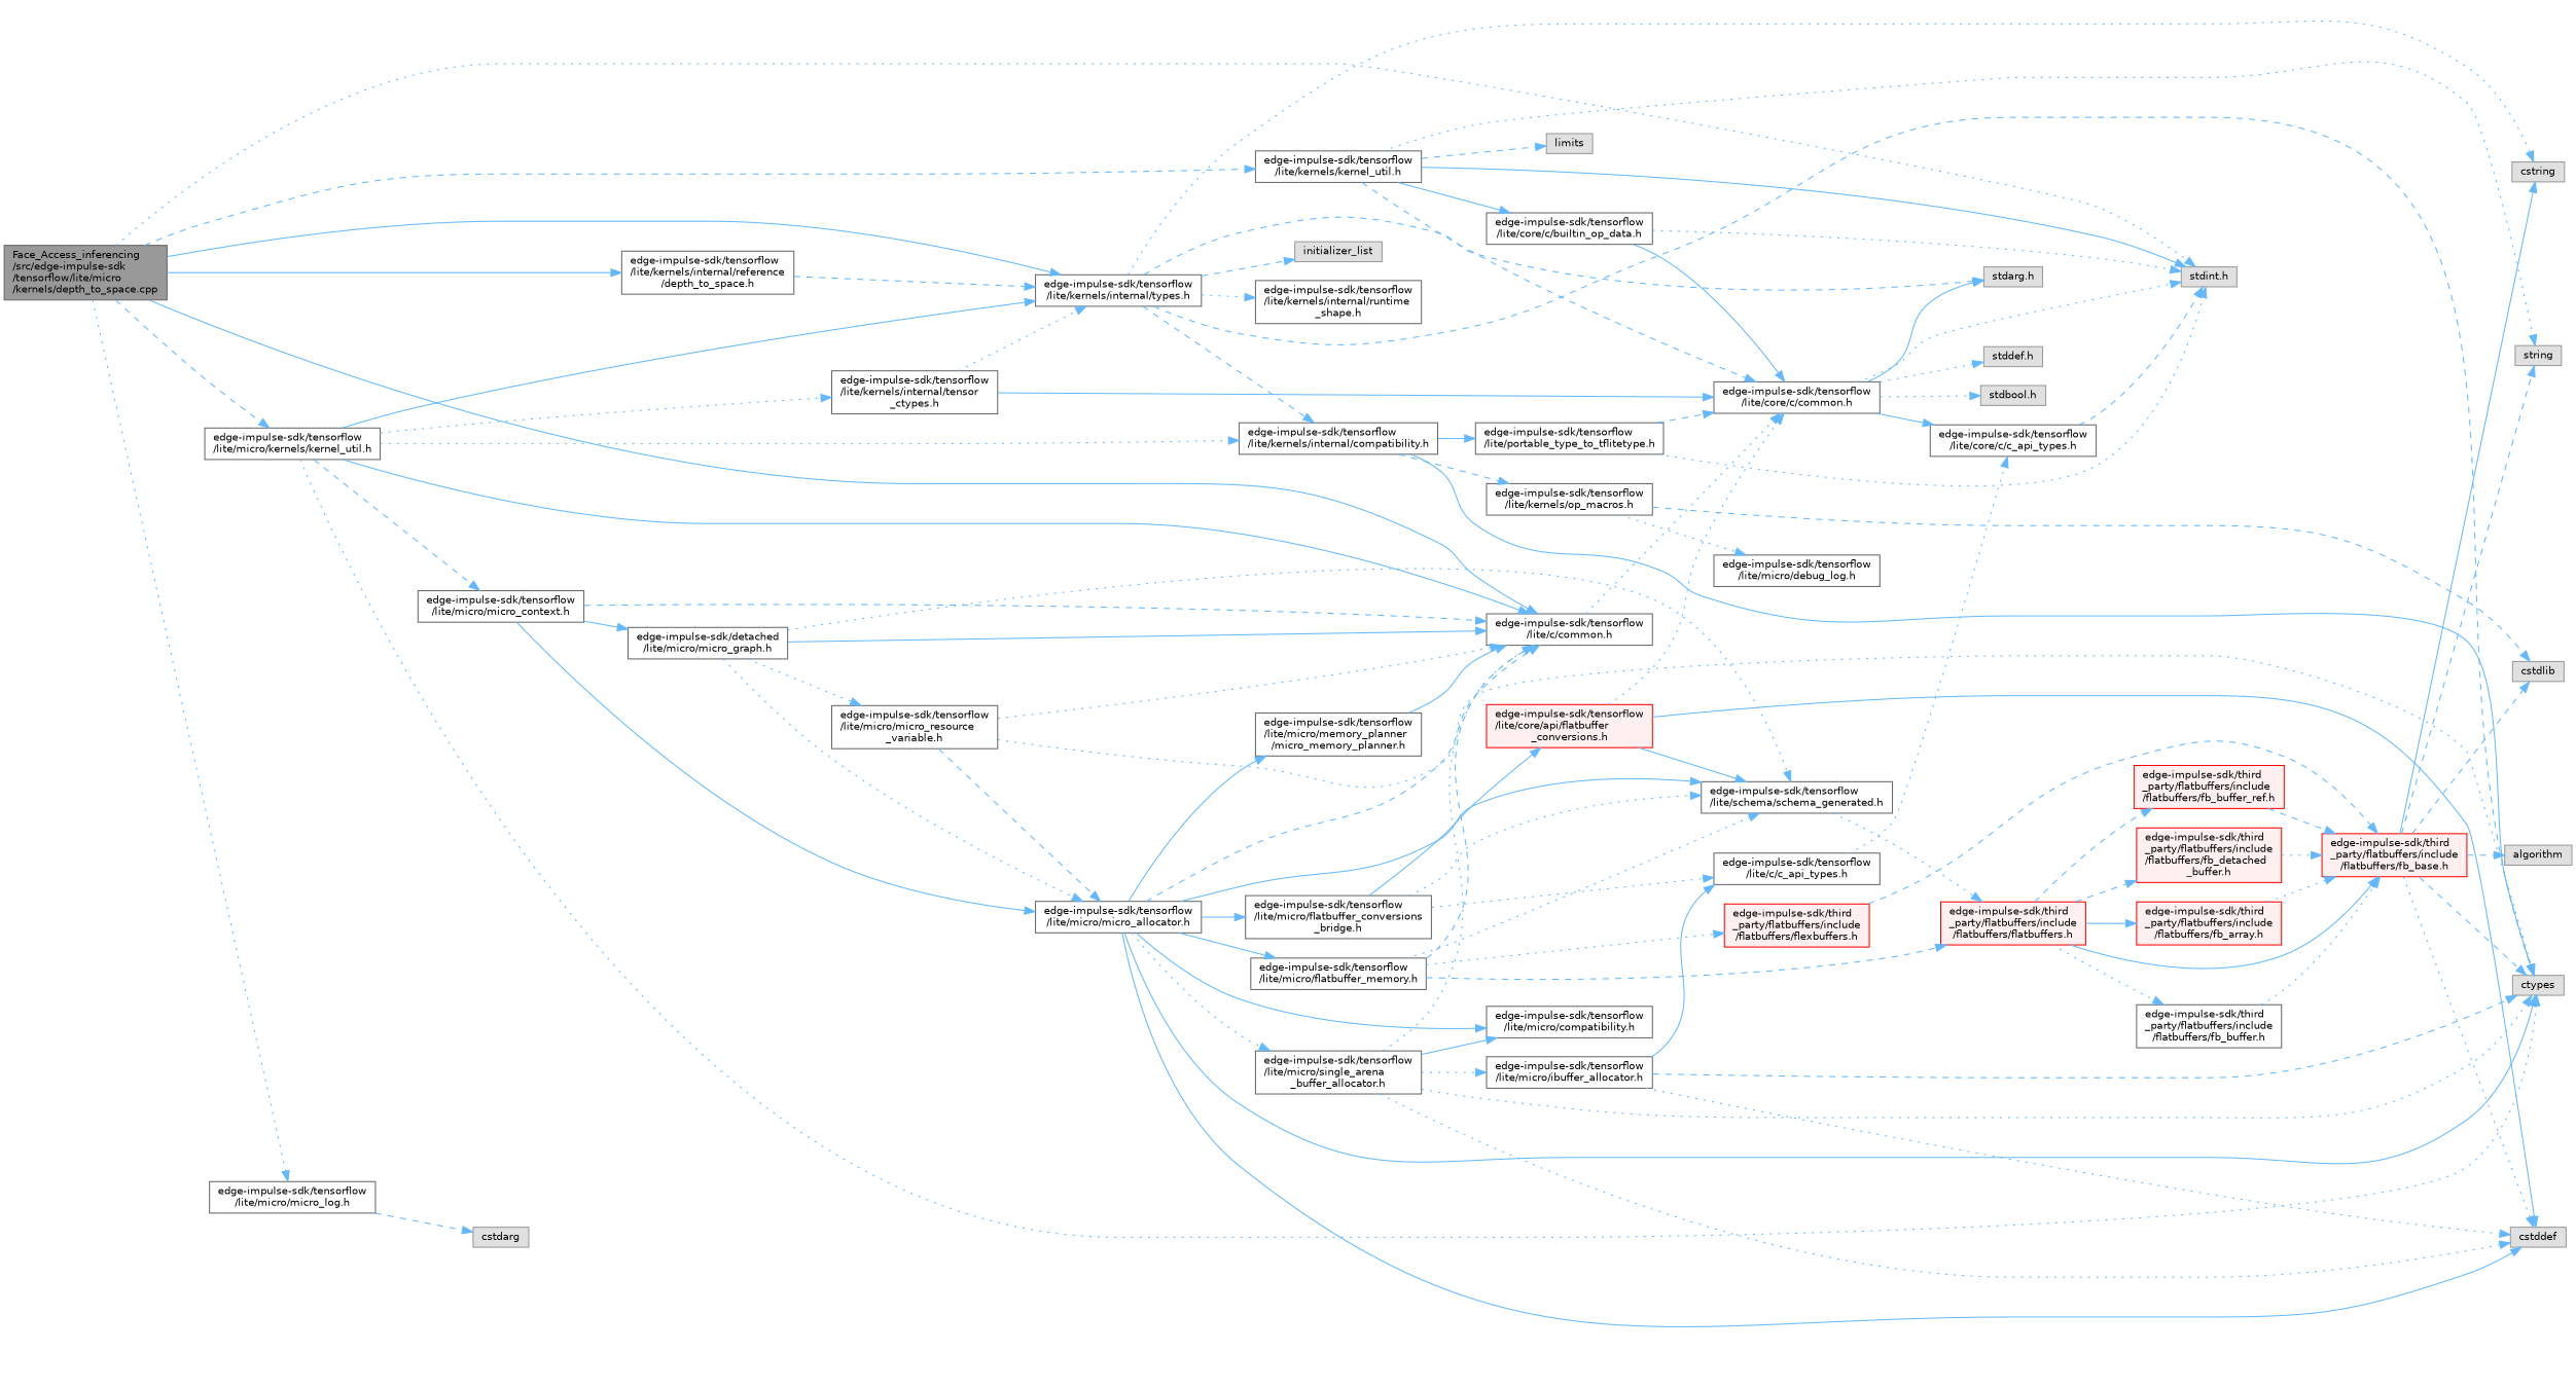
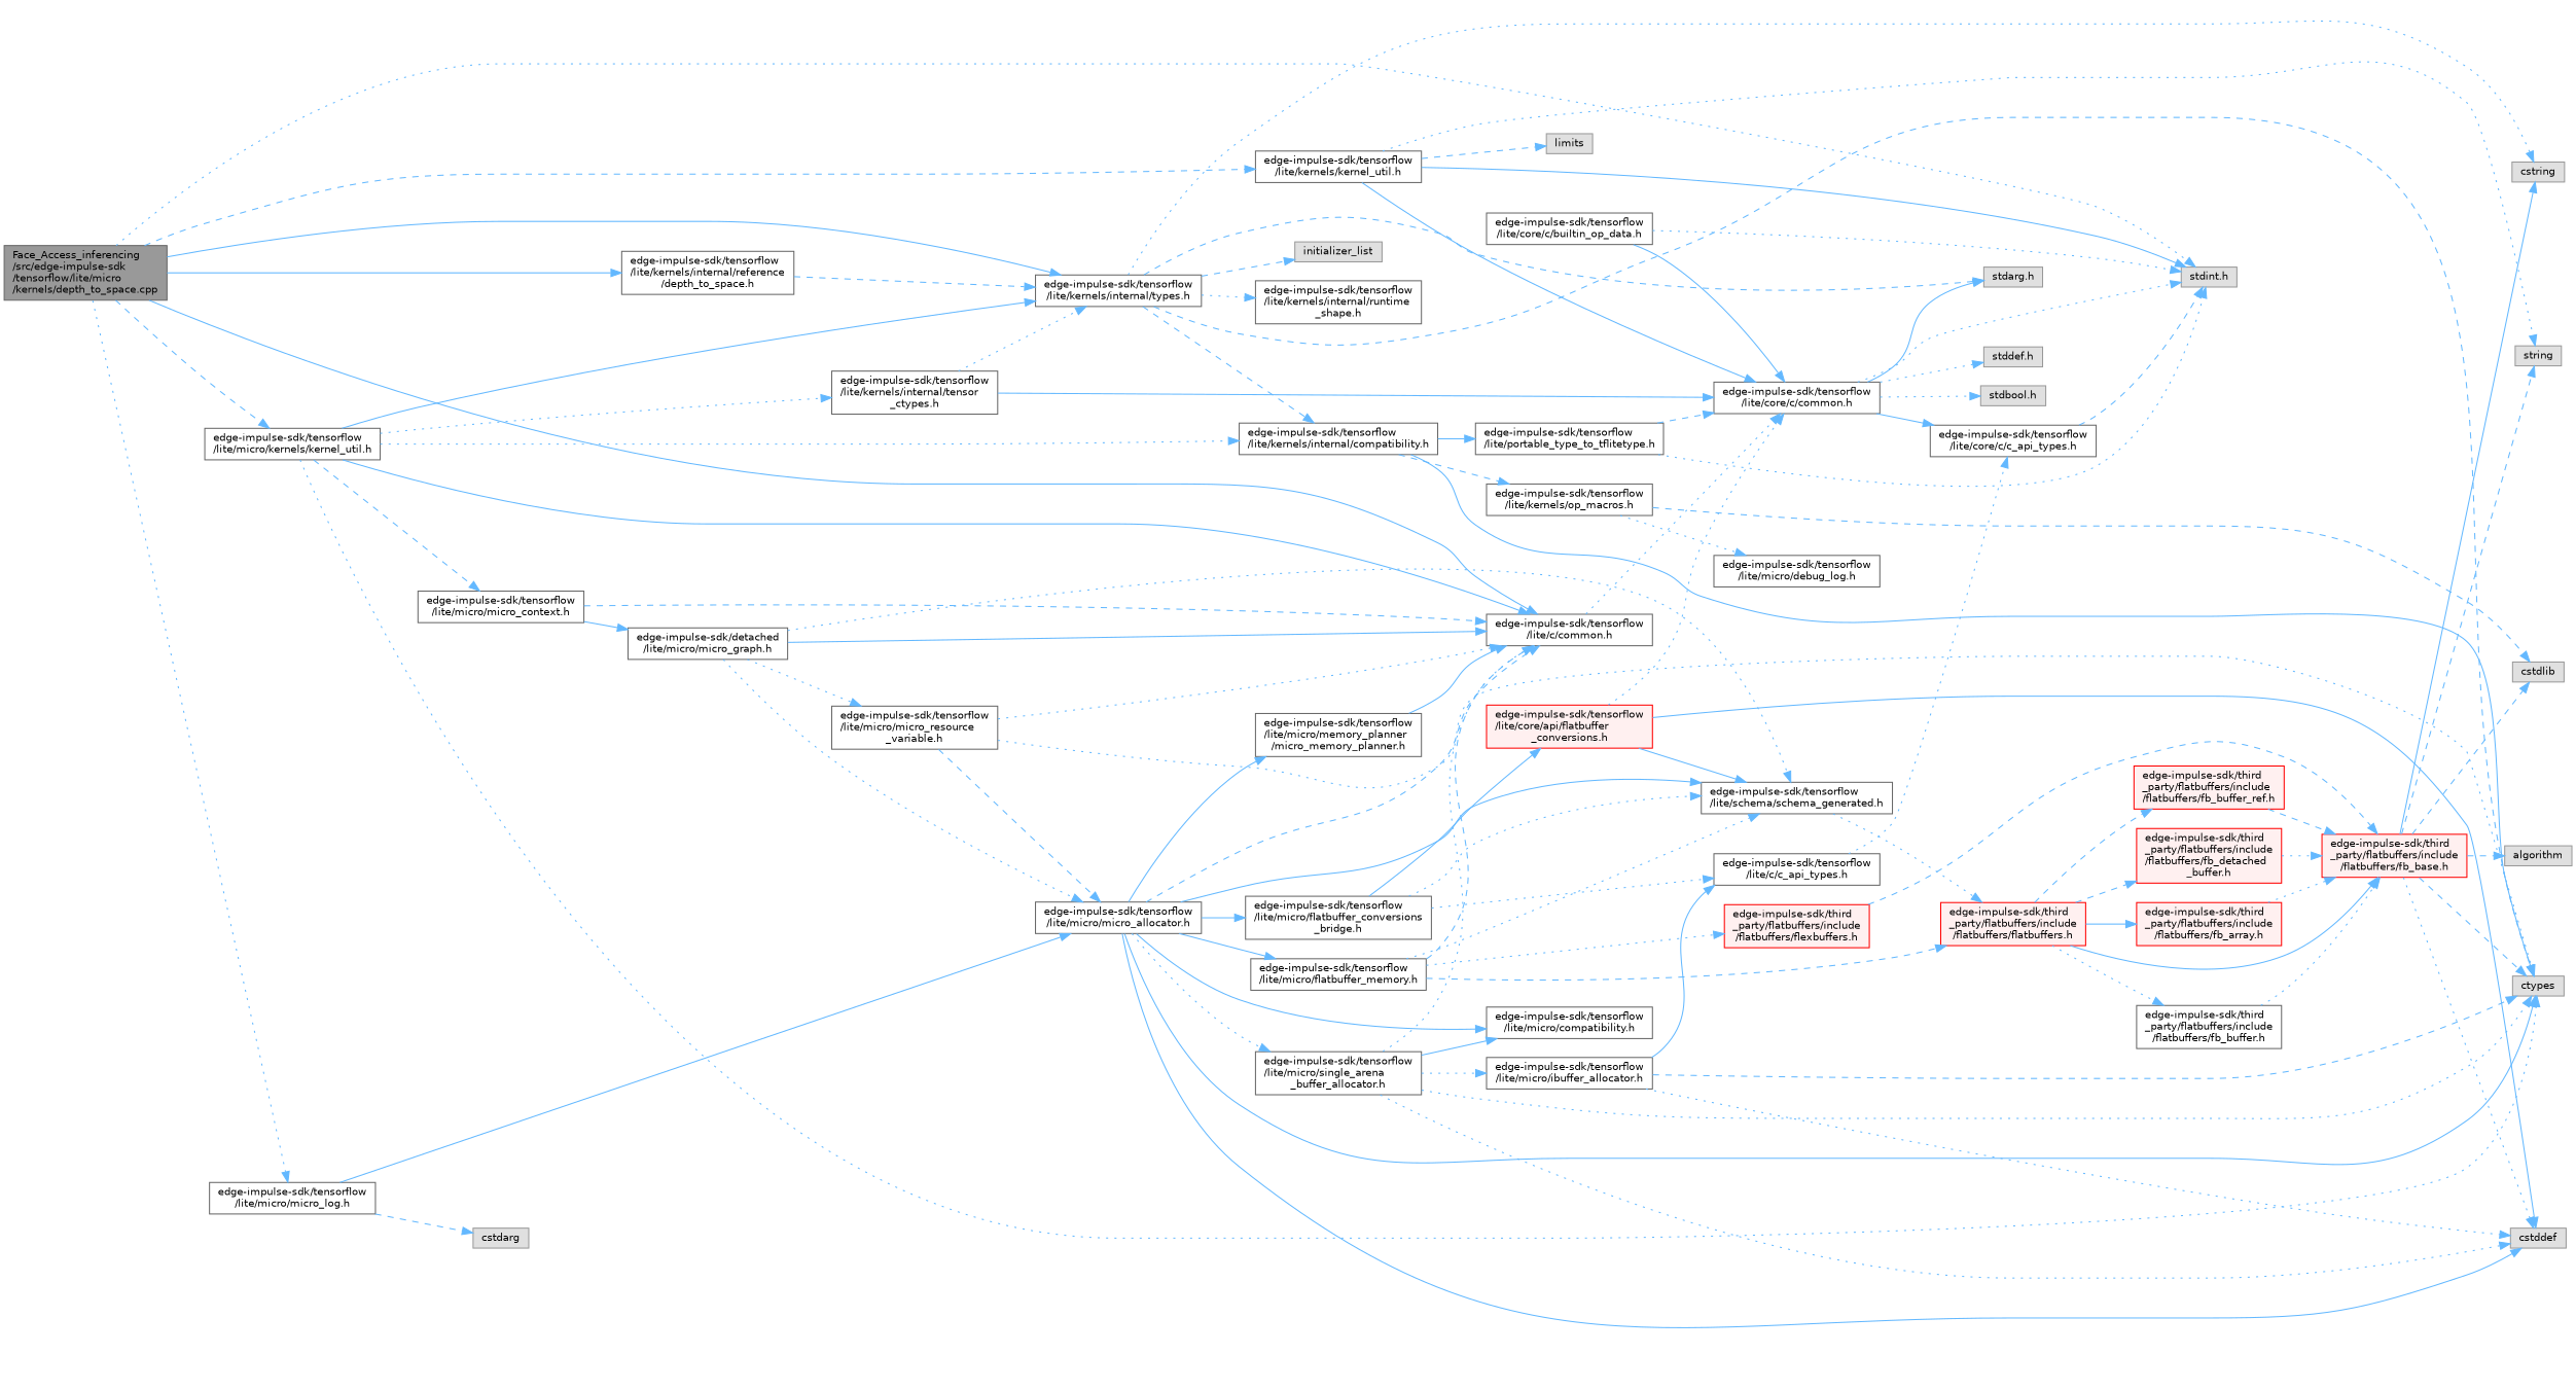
  digraph {
    rankdir=LR
    node [color=grey40 fillcolor=white fontname=Helvetica fontsize=10 shape=box style=filled]
    edge [color=steelblue1 fontname=Helvetica fontsize=10 labelfontname=Helvetica labelfontsize=10 style=dotted]
    n1 [color=gray40 fillcolor=grey60 fontcolor=black height=0.2 label="Face_Access_inferencing\l/src/edge-impulse-sdk\l/tensorflow/lite/micro\l/kernels/depth_to_space.cpp" width=0.4]
    n2 [height=0.2 label="edge-impulse-sdk/tensorflow\l/lite/kernels/internal/reference\l/depth_to_space.h" width=0.4]
    n3 [height=0.2 label="edge-impulse-sdk/tensorflow\l/lite/kernels/internal/types.h" width=0.4]
    n4 [color=grey60 fillcolor="#E0E0E0" height=0.2 label="stdint.h" width=0.4]
    n5 [height=0.2 label="edge-impulse-sdk/tensorflow\l/lite/c/common.h" width=0.4]
    n6 [height=0.2 label="edge-impulse-sdk/tensorflow\l/lite/kernels/kernel_util.h" width=0.4]
    n7 [height=0.2 label="edge-impulse-sdk/tensorflow\l/lite/micro/kernels/kernel_util.h" width=0.4]
    n8 [height=0.2 label="edge-impulse-sdk/tensorflow\l/lite/micro/micro_log.h" width=0.4]
    n9 [color=grey60 fillcolor="#E0E0E0" height=0.2 label=ctypes width=0.4]
    n10 [color=grey60 fillcolor="#E0E0E0" height=0.2 label=cstring width=0.4]
    n11 [color=grey60 fillcolor="#E0E0E0" height=0.2 label=initializer_list width=0.4]
    n12 [height=0.2 label="edge-impulse-sdk/tensorflow\l/lite/kernels/internal/compatibility.h" width=0.4]
    n13 [height=0.2 label="edge-impulse-sdk/tensorflow\l/lite/kernels/internal/runtime\l_shape.h" width=0.4]
    n14 [color=grey60 fillcolor="#E0E0E0" height=0.2 label="stdarg.h" width=0.4]
    n15 [height=0.2 label="edge-impulse-sdk/tensorflow\l/lite/core/c/common.h" width=0.4]
    n16 [color=grey60 fillcolor="#E0E0E0" height=0.2 label=limits width=0.4]
    n17 [color=grey60 fillcolor="#E0E0E0" height=0.2 label=string width=0.4]
    n18 [height=0.2 label="edge-impulse-sdk/tensorflow\l/lite/core/c/builtin_op_data.h" width=0.4]
    n19 [height=0.2 label="edge-impulse-sdk/tensorflow\l/lite/kernels/internal/tensor\l_ctypes.h" width=0.4]
    n20 [height=0.2 label="edge-impulse-sdk/tensorflow\l/lite/micro/micro_context.h" width=0.4]
    n21 [color=grey60 fillcolor="#E0E0E0" height=0.2 label=cstdarg width=0.4]
    n22 [color=grey60 fillcolor="#E0E0E0" height=0.2 label=algorithm width=0.4]
    n23 [height=0.2 label="edge-impulse-sdk/tensorflow\l/lite/portable_type_to_tflitetype.h" width=0.4]
    n24 [height=0.2 label="edge-impulse-sdk/tensorflow\l/lite/kernels/op_macros.h" width=0.4]
    n25 [height=0.2 label="edge-impulse-sdk/tensorflow\l/lite/micro/debug_log.h" width=0.4]
    n26 [color=grey60 fillcolor="#E0E0E0" height=0.2 label=cstdlib width=0.4]
    n27 [color=grey60 fillcolor="#E0E0E0" height=0.2 label="stdbool.h" width=0.4]
    n28 [color=grey60 fillcolor="#E0E0E0" height=0.2 label="stddef.h" width=0.4]
    n29 [height=0.2 label="edge-impulse-sdk/tensorflow\l/lite/core/c/c_api_types.h" width=0.4]
    n30 [height=0.2 label="edge-impulse-sdk/tensorflow\l/lite/micro/micro_allocator.h" width=0.4]
    n31 [height=0.2 label="edge-impulse-sdk/detached\l/lite/micro/micro_graph.h" width=0.4]
    n32 [color=grey60 fillcolor="#E0E0E0" height=0.2 label=cstddef width=0.4]
    n33 [height=0.2 label="edge-impulse-sdk/tensorflow\l/lite/micro/single_arena\l_buffer_allocator.h" width=0.4]
    n34 [height=0.2 label="edge-impulse-sdk/tensorflow\l/lite/micro/compatibility.h" width=0.4]
    n35 [height=0.2 label="edge-impulse-sdk/tensorflow\l/lite/micro/flatbuffer_memory.h" width=0.4]
    n36 [height=0.2 label="edge-impulse-sdk/tensorflow\l/lite/schema/schema_generated.h" width=0.4]
    n37 [height=0.2 label="edge-impulse-sdk/tensorflow\l/lite/micro/memory_planner\l/micro_memory_planner.h" width=0.4]
    n38 [height=0.2 label="edge-impulse-sdk/tensorflow\l/lite/micro/flatbuffer_conversions\l_bridge.h" width=0.4]
    n39 [height=0.2 label="edge-impulse-sdk/tensorflow\l/lite/micro/micro_resource\l_variable.h" width=0.4]
    n40 [height=0.2 label="edge-impulse-sdk/tensorflow\l/lite/micro/ibuffer_allocator.h" width=0.4]
    n41 [color=red fillcolor="#FFF0F0" height=0.2 label="edge-impulse-sdk/third\l_party/flatbuffers/include\l/flatbuffers/flatbuffers.h" width=0.4]
    n42 [color=red fillcolor="#FFF0F0" height=0.2 label="edge-impulse-sdk/third\l_party/flatbuffers/include\l/flatbuffers/flexbuffers.h" width=0.4]
    n43 [height=0.2 label="edge-impulse-sdk/tensorflow\l/lite/c/c_api_types.h" width=0.4]
    n44 [color=red fillcolor="#FFF0F0" height=0.2 label="edge-impulse-sdk/tensorflow\l/lite/core/api/flatbuffer\l_conversions.h" width=0.4]
    n45 [color=red fillcolor="#FFF0F0" height=0.2 label="edge-impulse-sdk/third\l_party/flatbuffers/include\l/flatbuffers/fb_array.h" width=0.4]
    n46 [color=red fillcolor="#FFF0F0" height=0.2 label="edge-impulse-sdk/third\l_party/flatbuffers/include\l/flatbuffers/fb_base.h" width=0.4]
    n47 [height=0.2 label="edge-impulse-sdk/third\l_party/flatbuffers/include\l/flatbuffers/fb_buffer.h" width=0.4]
    n48 [color=red fillcolor="#FFF0F0" height=0.2 label="edge-impulse-sdk/third\l_party/flatbuffers/include\l/flatbuffers/fb_buffer_ref.h" width=0.4]
    n49 [color=red fillcolor="#FFF0F0" height=0.2 label="edge-impulse-sdk/third\l_party/flatbuffers/include\l/flatbuffers/fb_detached\l_buffer.h" width=0.4]
    n1 -> n2 [style=solid]
    n1 -> n3 [style=solid]
    n1 -> n4
    n1 -> n5 [style=solid]
    n1 -> n6 [style=dashed]
    n1 -> n7 [style=dashed]
    n1 -> n8
    n2 -> n3 [style=dashed]
    n3 -> n9 [style=dashed]
    n3 -> n10
    n3 -> n11 [style=dashed]
    n3 -> n12 [style=dashed]
    n3 -> n13
    n3 -> n14 [style=dashed]
    n5 -> n15
    n6 -> n4 [style=solid]
-   n6 -> n15 [style=dashed]
+   n6 -> n15 [style=solid]
    n6 -> n16 [style=dashed]
    n6 -> n17
-   n6 -> n18 [style=solid]
    n7 -> n3 [style=solid]
    n7 -> n5 [style=solid]
    n7 -> n9
    n7 -> n12
    n7 -> n19
    n7 -> n20 [style=dashed]
    n8 -> n21 [style=dashed]
    n12 -> n9 [style=solid]
    n12 -> n23 [style=solid]
    n12 -> n24 [style=dashed]
    n15 -> n4
    n15 -> n14 [style=solid]
    n15 -> n27
    n15 -> n28
    n15 -> n29 [style=solid]
    n18 -> n4
    n18 -> n15 [style=solid]
    n19 -> n3
    n19 -> n15 [style=solid]
    n20 -> n5 [style=dashed]
-   n20 -> n30 [style=solid]
+   n8 -> n30 [style=solid]
    n20 -> n31 [style=solid]
    n23 -> n4
    n23 -> n15 [style=dashed]
    n24 -> n25
    n24 -> n26 [style=dashed]
    n29 -> n4 [style=dashed]
    n30 -> n5 [style=dashed]
    n30 -> n9 [style=solid]
    n30 -> n32 [style=solid]
    n30 -> n33
    n30 -> n34 [style=solid]
    n30 -> n35 [style=solid]
    n30 -> n36 [style=solid]
    n30 -> n37 [style=solid]
    n30 -> n38 [style=solid]
    n31 -> n5 [style=solid]
    n31 -> n30
    n31 -> n36
    n31 -> n39
    n33 -> n5
    n33 -> n9
    n33 -> n32
    n33 -> n34 [style=solid]
    n33 -> n40
    n35 -> n5 [style=dashed]
    n35 -> n36
    n35 -> n41 [style=dashed]
    n35 -> n42
    n36 -> n41
    n37 -> n5 [style=solid]
    n38 -> n36
    n38 -> n43
    n38 -> n44 [style=solid]
    n39 -> n5
    n39 -> n9
    n39 -> n30 [style=dashed]
    n40 -> n9 [style=dashed]
    n40 -> n32
    n40 -> n43 [style=solid]
    n41 -> n45 [style=solid]
    n41 -> n46 [style=solid]
    n41 -> n47
    n41 -> n48 [style=dashed]
    n41 -> n49 [style=dashed]
    n42 -> n46 [style=dashed]
    n43 -> n29
    n44 -> n15
    n44 -> n32 [style=solid]
    n44 -> n36 [style=solid]
    n45 -> n46
    n46 -> n9 [style=dashed]
    n46 -> n10 [style=solid]
    n46 -> n17 [style=dashed]
    n46 -> n22 [style=dashed]
    n46 -> n26 [style=dashed]
    n46 -> n32
    n47 -> n46
    n48 -> n46 [style=dashed]
    n49 -> n46
  }
